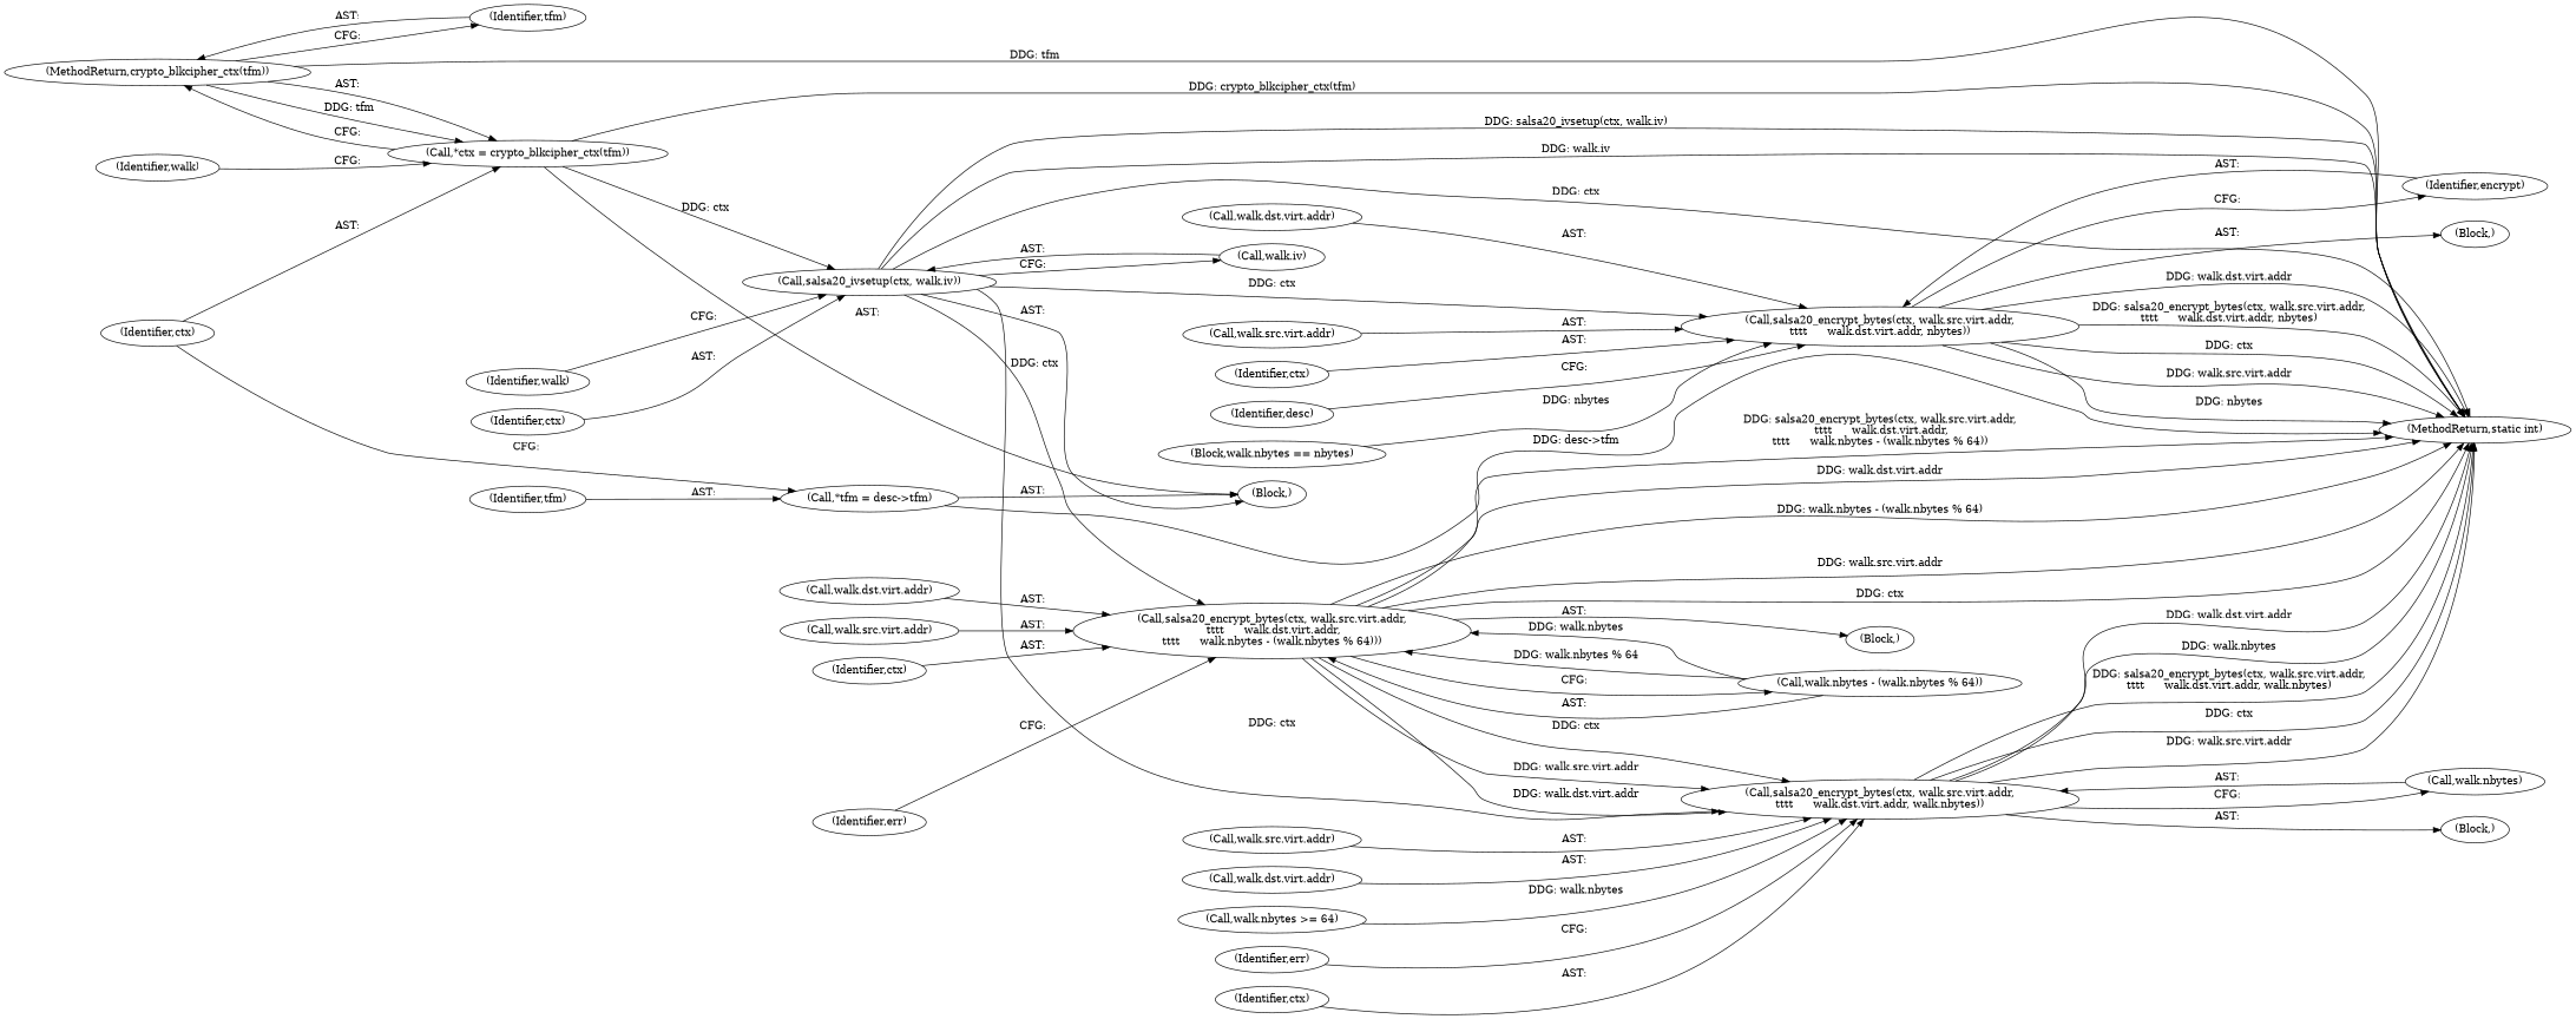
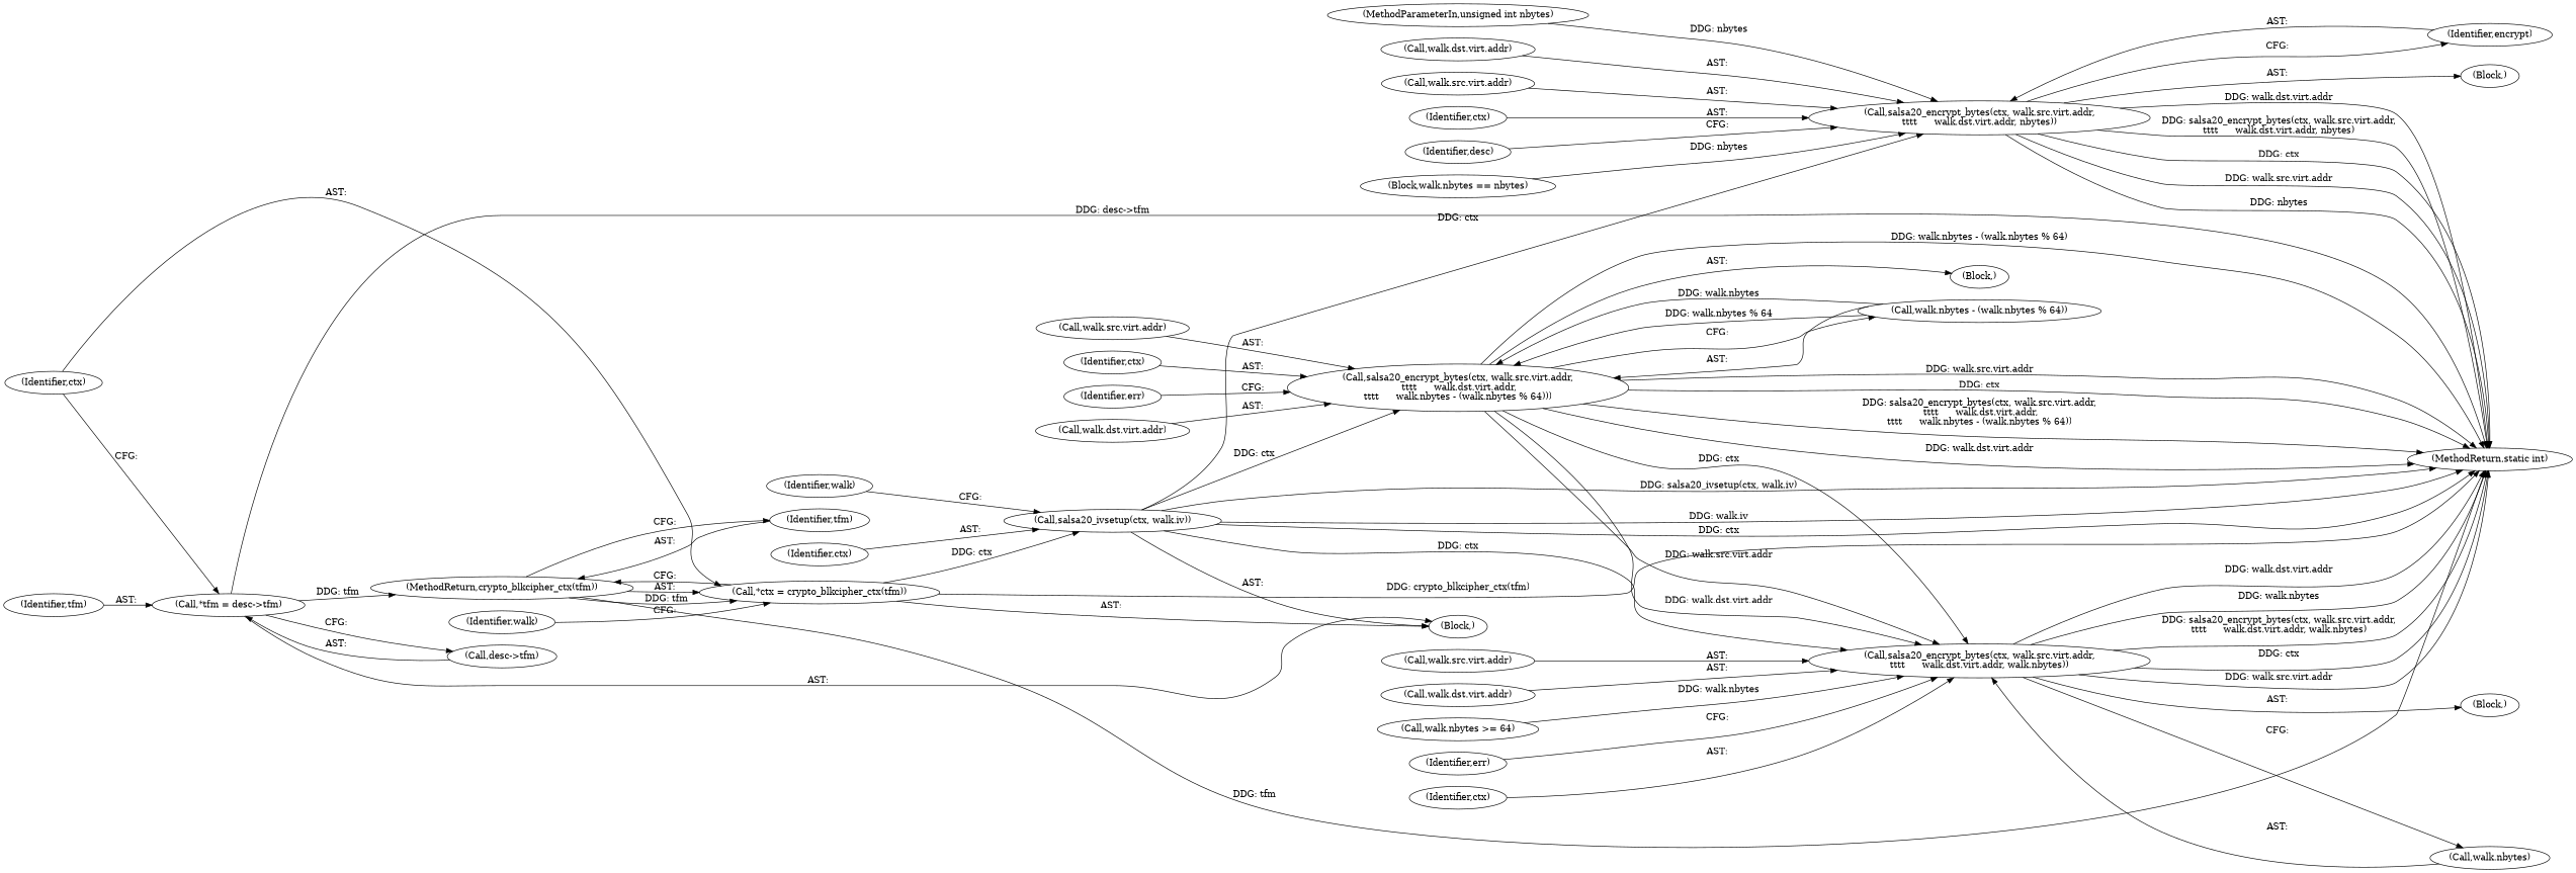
  digraph {
    rankdir=LR
    n1 [label="(MethodReturn,crypto_blkcipher_ctx(tfm))"]
    n2 [label="(Call,*ctx = crypto_blkcipher_ctx(tfm))"]
    n3 [label="(MethodReturn,static int)"]
    n4 [label="(Identifier,tfm)"]
    n5 [label="(Block,)"]
    n6 [label="(Call,salsa20_ivsetup(ctx, walk.iv))"]
    n7 [label="(Call,*tfm = desc->tfm)"]
+   n8 [label="(Call,desc->tfm)"]
    n9 [label="(Call,salsa20_encrypt_bytes(ctx, walk.src.virt.addr,\n\t\t\t\t      walk.dst.virt.addr, nbytes))"]
    n10 [label="(Call,salsa20_encrypt_bytes(ctx, walk.src.virt.addr,\n \t\t\t\t      walk.dst.virt.addr,\n\t\t\t\t      walk.nbytes - (walk.nbytes % 64)))"]
    n11 [label="(Call,salsa20_encrypt_bytes(ctx, walk.src.virt.addr,\n\t\t\t\t      walk.dst.virt.addr, walk.nbytes))"]
-   n12 [label="(Call,walk.iv)"]
    n13 [label="(Identifier,encrypt)"]
    n14 [label="(Block,)"]
    n15 [label="(Block,)"]
    n16 [label="(Call,walk.nbytes - (walk.nbytes % 64))"]
    n17 [label="(Call,walk.nbytes)"]
    n18 [label="(Block,)"]
    n19 [label="(Identifier,tfm)"]
    n20 [label="(Identifier,walk)"]
    n21 [label="(Identifier,ctx)"]
    n22 [label="(Identifier,walk)"]
    n23 [label="(Identifier,err)"]
    n24 [label="(Call,walk.src.virt.addr)"]
    n25 [label="(Identifier,ctx)"]
    n26 [label="(Call,walk.dst.virt.addr)"]
    n27 [label="(Identifier,desc)"]
    n28 [label="(Call,walk.src.virt.addr)"]
    n29 [label="(Call,walk.src.virt.addr)"]
    n30 [label="(Block,walk.nbytes == nbytes)"]
    n31 [label="(Identifier,ctx)"]
+   n32 [label="(MethodParameterIn,unsigned int nbytes)"]
    n33 [label="(Identifier,ctx)"]
    n34 [label="(Call,walk.dst.virt.addr)"]
    n35 [label="(Call,walk.dst.virt.addr)"]
    n36 [label="(Call,walk.nbytes >= 64)"]
    n37 [label="(Identifier,err)"]
    n38 [label="(Identifier,ctx)"]
    n1 -> n2 [label="AST: "]
    n1 -> n2 [label="DDG: tfm"]
    n1 -> n3 [label="DDG: tfm"]
    n1 -> n4 [label="CFG: "]
    n2 -> n1 [label="CFG: "]
    n2 -> n3 [label="DDG: crypto_blkcipher_ctx(tfm)"]
    n2 -> n5 [label="AST: "]
    n2 -> n6 [label="DDG: ctx"]
    n4 -> n1 [label="AST: "]
    n6 -> n3 [label="DDG: salsa20_ivsetup(ctx, walk.iv)"]
    n6 -> n3 [label="DDG: walk.iv"]
    n6 -> n3 [label="DDG: ctx"]
    n6 -> n5 [label="AST: "]
    n6 -> n9 [label="DDG: ctx"]
    n6 -> n10 [label="DDG: ctx"]
    n6 -> n11 [label="DDG: ctx"]
-   n6 -> n12 [label="CFG: "]
+   n7 -> n1 [label="DDG: tfm"]
    n7 -> n3 [label="DDG: desc->tfm"]
    n7 -> n5 [label="AST: "]
+   n7 -> n8 [label="CFG: "]
+   n8 -> n7 [label="AST: "]
    n9 -> n3 [label="DDG: walk.dst.virt.addr"]
    n9 -> n3 [label="DDG: salsa20_encrypt_bytes(ctx, walk.src.virt.addr,\n\t\t\t\t      walk.dst.virt.addr, nbytes)"]
    n9 -> n3 [label="DDG: ctx"]
    n9 -> n3 [label="DDG: walk.src.virt.addr"]
    n9 -> n3 [label="DDG: nbytes"]
    n9 -> n13 [label="CFG: "]
    n9 -> n14 [label="AST: "]
    n10 -> n3 [label="DDG: ctx"]
    n10 -> n3 [label="DDG: salsa20_encrypt_bytes(ctx, walk.src.virt.addr,\n \t\t\t\t      walk.dst.virt.addr,\n\t\t\t\t      walk.nbytes - (walk.nbytes % 64))"]
    n10 -> n3 [label="DDG: walk.dst.virt.addr"]
    n10 -> n3 [label="DDG: walk.nbytes - (walk.nbytes % 64)"]
    n10 -> n3 [label="DDG: walk.src.virt.addr"]
    n10 -> n11 [label="DDG: ctx"]
    n10 -> n11 [label="DDG: walk.src.virt.addr"]
    n10 -> n11 [label="DDG: walk.dst.virt.addr"]
    n10 -> n15 [label="AST: "]
    n10 -> n16 [label="CFG: "]
    n11 -> n3 [label="DDG: walk.dst.virt.addr"]
    n11 -> n3 [label="DDG: walk.nbytes"]
    n11 -> n3 [label="DDG: salsa20_encrypt_bytes(ctx, walk.src.virt.addr,\n\t\t\t\t      walk.dst.virt.addr, walk.nbytes)"]
    n11 -> n3 [label="DDG: ctx"]
    n11 -> n3 [label="DDG: walk.src.virt.addr"]
    n11 -> n17 [label="CFG: "]
    n11 -> n18 [label="AST: "]
-   n12 -> n6 [label="AST: "]
    n13 -> n9 [label="AST: "]
    n16 -> n10 [label="AST: "]
    n16 -> n10 [label="DDG: walk.nbytes"]
    n16 -> n10 [label="DDG: walk.nbytes % 64"]
    n17 -> n11 [label="AST: "]
    n19 -> n7 [label="AST: "]
    n20 -> n6 [label="CFG: "]
    n21 -> n10 [label="AST: "]
    n22 -> n2 [label="CFG: "]
    n23 -> n10 [label="CFG: "]
    n24 -> n9 [label="AST: "]
    n25 -> n9 [label="AST: "]
    n26 -> n10 [label="AST: "]
    n27 -> n9 [label="CFG: "]
    n28 -> n10 [label="AST: "]
    n29 -> n11 [label="AST: "]
    n30 -> n9 [label="DDG: nbytes"]
    n31 -> n2 [label="AST: "]
    n31 -> n7 [label="CFG: "]
+   n32 -> n9 [label="DDG: nbytes"]
    n33 -> n6 [label="AST: "]
    n34 -> n11 [label="AST: "]
    n35 -> n9 [label="AST: "]
    n36 -> n11 [label="DDG: walk.nbytes"]
    n37 -> n11 [label="CFG: "]
    n38 -> n11 [label="AST: "]
  }
